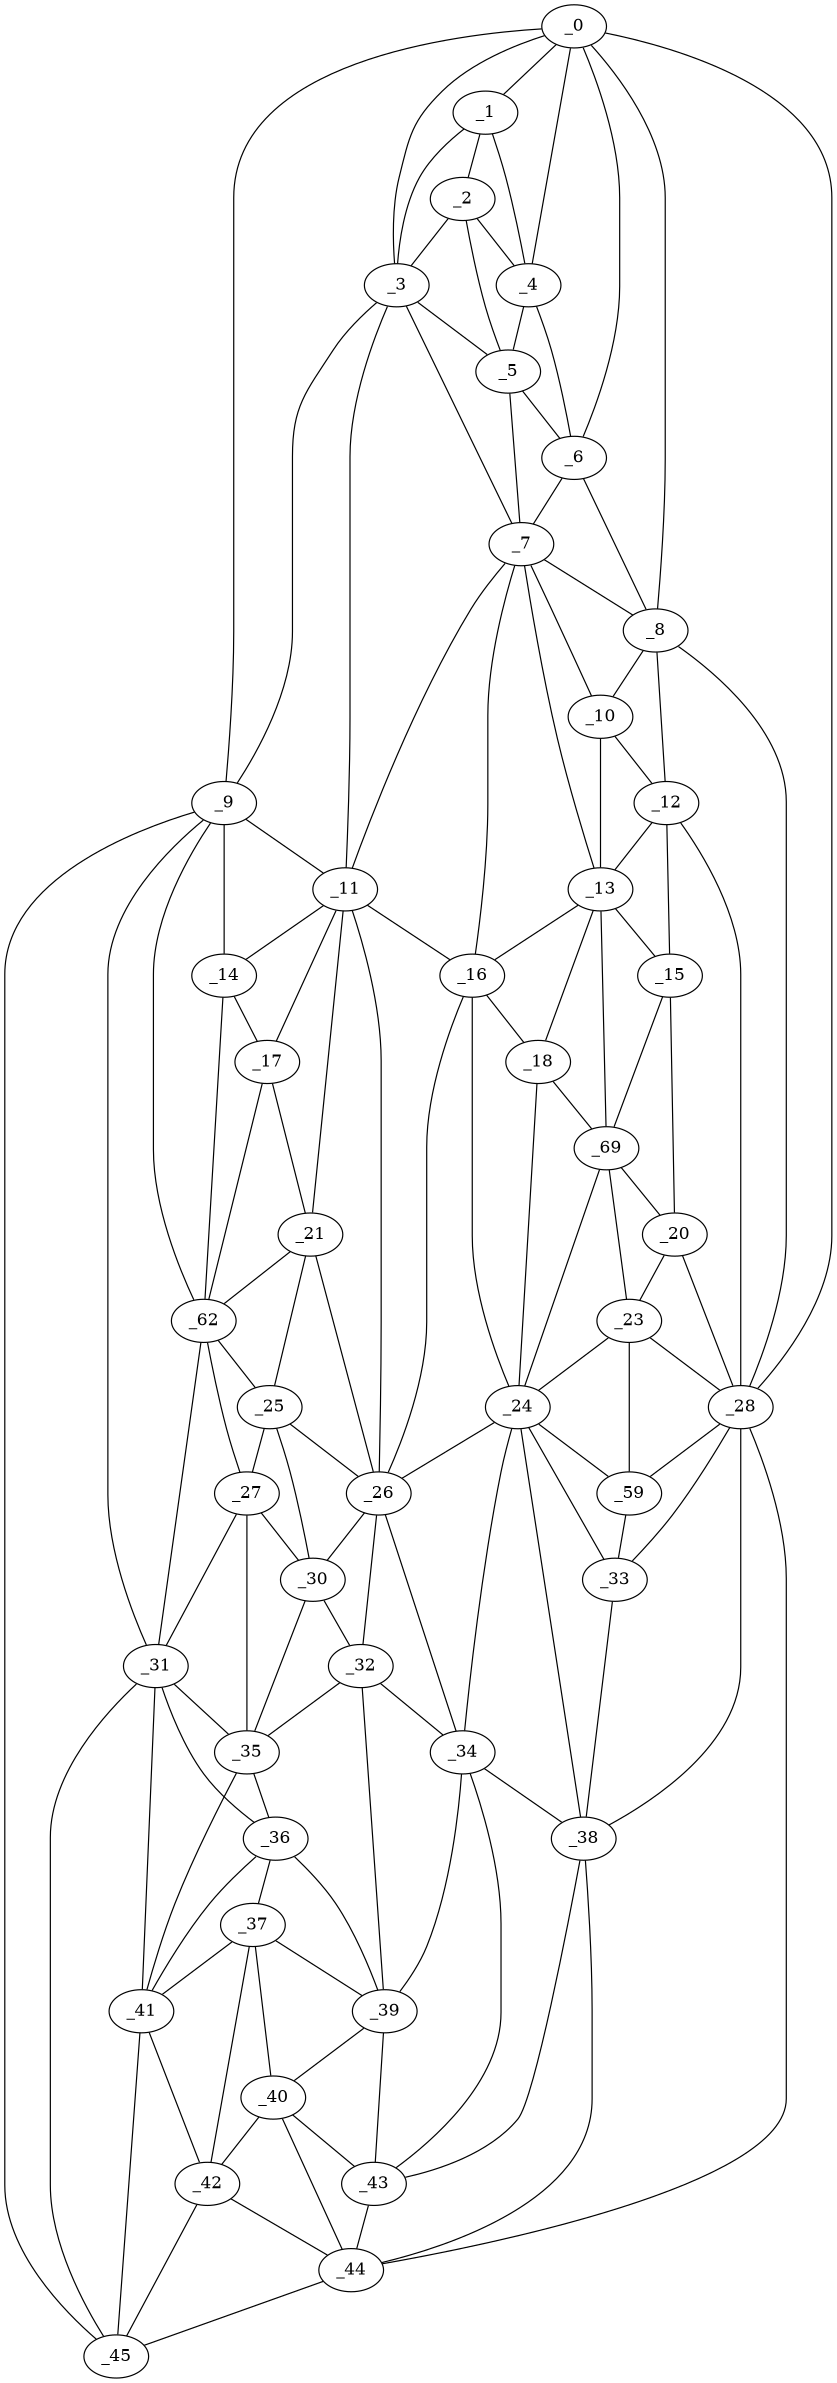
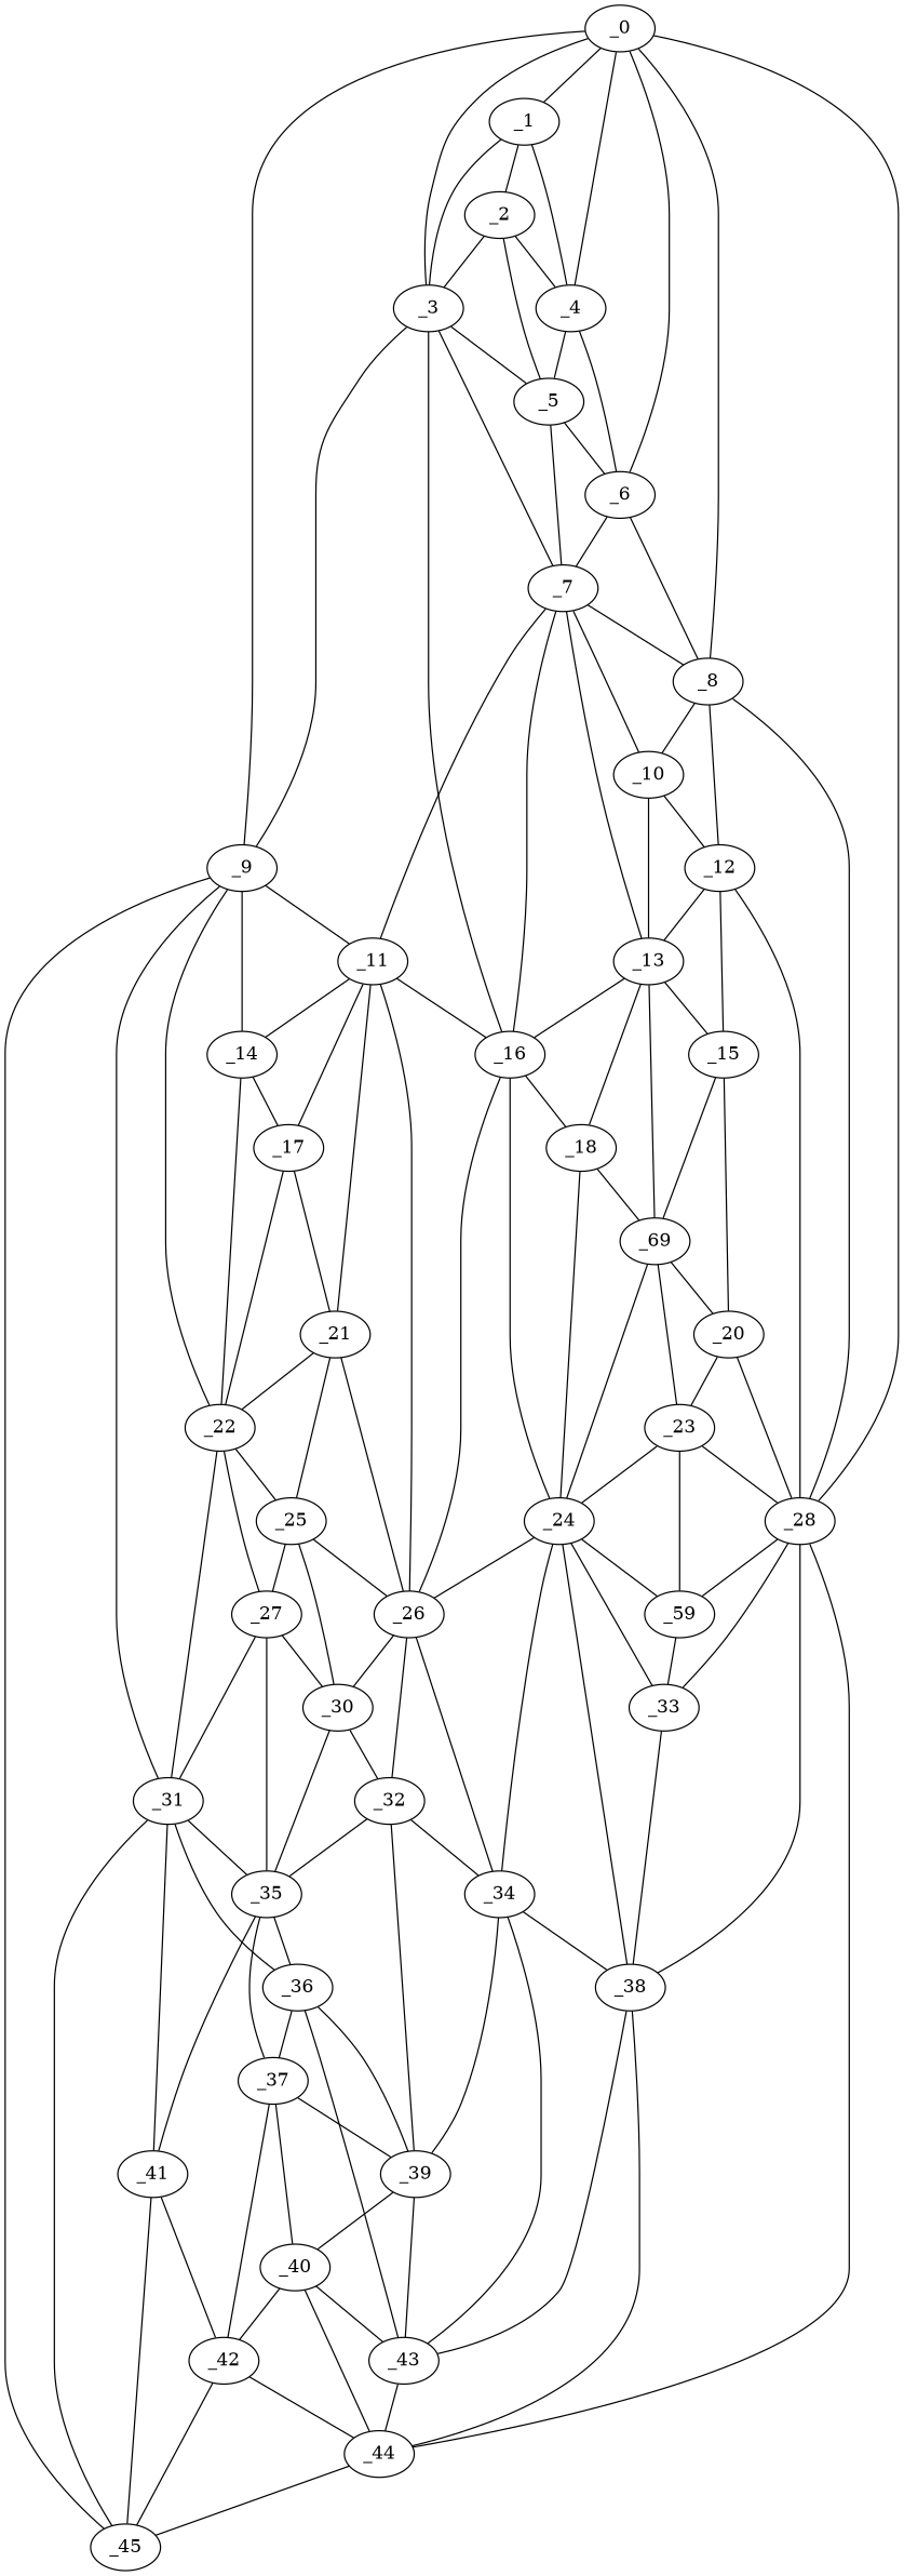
  graph {
    node [x=59 y=31]
    edge [valence=2]
    _0 [x=5]
    _1 [x=15 y=37]
    _3 [x=23 y=52]
    _4 [x=26 y=35]
    _6 [x=31 y=34]
    _8 [x=41 y=32]
    _9 [x=42 y=107]
    _28 [x=80 y=23]
    _2 [x=23 y=39]
    _5 [x=30 y=38]
    _7 [x=40 y=37]
    _11 [x=48 y=67]
    _10 [x=45 y=36]
    _12 [x=51]
    _14 [x=57 y=92]
-   _22 [x=66 y=91 label=_62]
+   _22 [x=66 y=91]
    _31 [x=85 y=99]
    _45 [x=125 y=95]
    n19 [label=_59 x=82 y=35]
    _33 [x=89 y=34]
    _38 [x=101 y=43]
    _44 [x=125 y=64]
    _13 [x=56 y=42]
    _16 [y=51]
    _17 [y=82]
    _21 [x=66 y=81]
    _26 [x=77 y=60]
    _15
    _25 [x=74 y=80]
    _27 [x=77 y=90]
    _35 [x=93 y=87]
    _36 [x=97 y=87]
    _41 [x=105 y=91]
    _43 [x=111 y=60]
    _18 [x=61 y=42]
    n36 [label=_69 x=63 y=34]
    _24 [x=74 y=47]
    _34 [x=89 y=62]
    _30 [x=82 y=79]
    _32 [x=86 y=78]
    _20 [x=64 y=30]
    _23 [x=73 y=29]
    _39 [x=101 y=76]
    _37 [x=100 y=87]
    _42 [x=110 y=90]
    _40 [x=105 y=76]
    _0 -- _1
    _0 -- _3 [valence=1]
    _0 -- _4
    _0 -- _6
    _0 -- _8 [valence=1]
    _0 -- _9 [valence=1]
    _0 -- _28 [valence=1]
    _1 -- _3
    _1 -- _4
    _1 -- _2
    _3 -- _9 [valence=1]
    _3 -- _5
    _3 -- _7 [valence=1]
-   _3 -- _11
+   _3 -- _16
    _4 -- _6 [valence=1]
    _4 -- _5
    _6 -- _8 [valence=1]
    _6 -- _7
    _8 -- _28
    _8 -- _10
    _8 -- _12
    _9 -- _11
    _9 -- _14 [valence=1]
    _9 -- _22
    _9 -- _31 [valence=1]
    _9 -- _45 [valence=1]
    _28 -- n19
    _28 -- _33
    _28 -- _38
    _28 -- _44 [valence=1]
    _2 -- _3
    _2 -- _4
    _2 -- _5
    _5 -- _6 [valence=1]
    _5 -- _7
    _7 -- _8
    _7 -- _11 [valence=1]
    _7 -- _10 [valence=1]
    _7 -- _13 [valence=1]
    _7 -- _16
    _11 -- _14
    _11 -- _16
    _11 -- _17
    _11 -- _21
    _11 -- _26 [valence=1]
    _10 -- _12 [valence=1]
    _10 -- _13
    _12 -- _28 [valence=1]
    _12 -- _13
    _12 -- _15
    _14 -- _22 [valence=1]
    _14 -- _17
    _22 -- _31
    _22 -- _25 [valence=1]
    _22 -- _27
    _31 -- _45
    _31 -- _35
    _31 -- _36
    _31 -- _41 [valence=1]
    n19 -- _33
    _33 -- _38
    _38 -- _44 [valence=1]
    _38 -- _43
    _44 -- _45 [valence=1]
    _13 -- _16
    _13 -- _15 [valence=1]
    _13 -- _18 [valence=1]
    _13 -- n36
    _16 -- _26
    _16 -- _18
    _16 -- _24
    _17 -- _22
    _17 -- _21
    _21 -- _22 [valence=1]
    _21 -- _26
    _21 -- _25
    _26 -- _34
    _26 -- _30 [valence=1]
    _26 -- _32
    _15 -- n36
    _15 -- _20 [valence=1]
    _25 -- _26 [valence=1]
    _25 -- _27 [valence=1]
    _25 -- _30
    _27 -- _31 [valence=1]
    _27 -- _35 [valence=1]
    _27 -- _30
    _35 -- _36
    _35 -- _41
-   _36 -- _41
+   _36 -- _43
    _36 -- _39
    _36 -- _37 [valence=1]
    _41 -- _45
    _41 -- _42
    _43 -- _44
    _18 -- n36
    _18 -- _24 [valence=1]
    n36 -- _24
    n36 -- _20
    n36 -- _23
    _24 -- n19
    _24 -- _33
    _24 -- _38 [valence=1]
    _24 -- _26 [valence=1]
    _24 -- _34
    _34 -- _38
    _34 -- _43 [valence=1]
    _34 -- _39 [valence=1]
    _30 -- _35
    _30 -- _32
    _32 -- _35 [valence=1]
    _32 -- _34
    _32 -- _39
    _20 -- _28
    _20 -- _23
    _23 -- _28 [valence=1]
    _23 -- n19
    _23 -- _24
    _39 -- _43
    _39 -- _40 [valence=1]
-   _37 -- _41
+   _37 -- _35
    _37 -- _39 [valence=1]
    _37 -- _42 [valence=1]
    _37 -- _40
    _42 -- _45
    _42 -- _44
    _40 -- _44
    _40 -- _43
    _40 -- _42
  }
